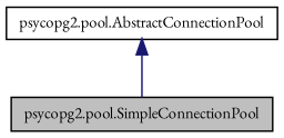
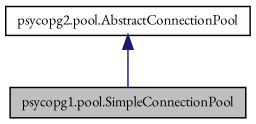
  digraph {
    fontname="EB Garamond"
    node [color=black fontname="EB Garamond" fontsize=10 shape=record style=filled]
-   n1 [fillcolor=grey75 fontcolor=black height=0.2 label="psycopg2.pool.SimpleConnectionPool" width=0.4]
+   n1 [fillcolor=grey75 fontcolor=black height=0.2 label="psycopg1.pool.SimpleConnectionPool" width=0.4]
    n2 [fillcolor=white height=0.2 label="psycopg2.pool.AbstractConnectionPool" width=0.4]
    n2 -> n1 [color=midnightblue dir=back fontname="EB Garamond" fontsize=10 labelfontname=Helvetica labelfontsize=10 style=solid]
  }
